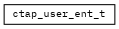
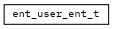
  digraph {
    rankdir=LR
    fontname="IBM Plex Mono"
-   n1 [color=black fillcolor=white fontname="IBM Plex Mono" fontsize=10 height=0.2 label=ctap_user_ent_t shape=record style=filled width=0.4]
+   n1 [color=black fillcolor=white fontname="IBM Plex Mono" fontsize=10 height=0.2 label=ent_user_ent_t shape=record style=filled width=0.4]
  }
